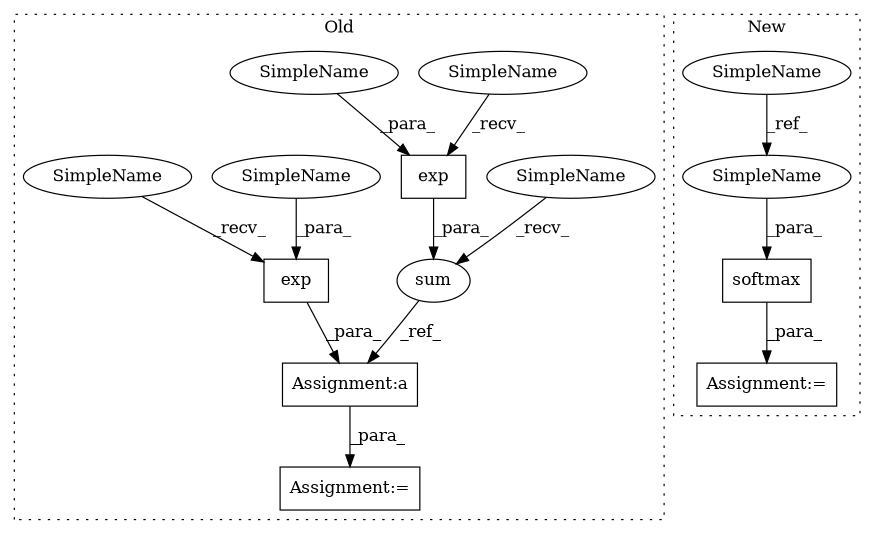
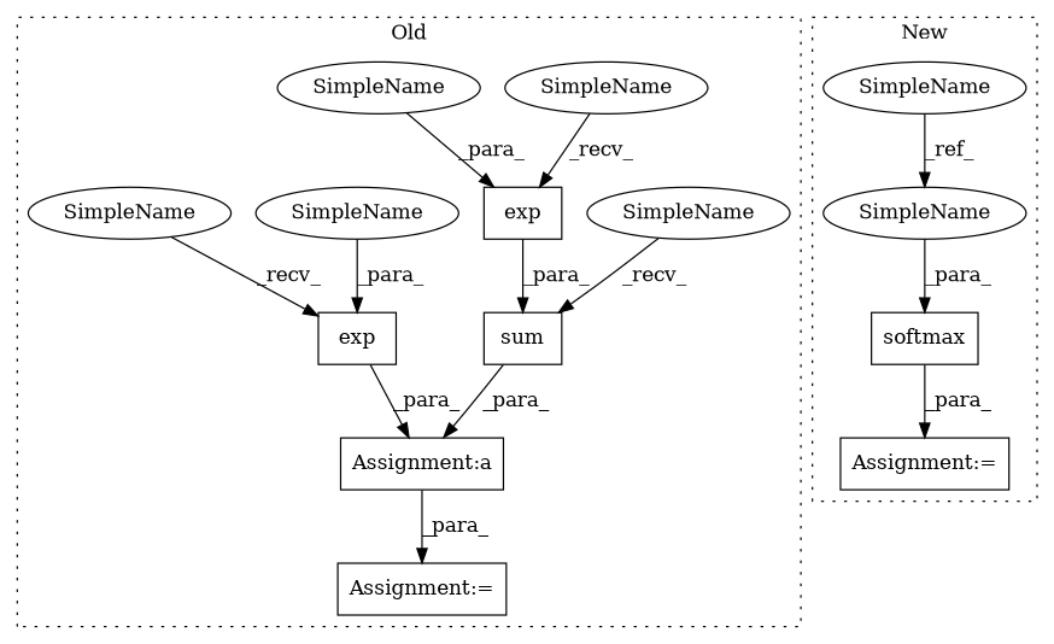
  digraph {
    node [a=42 l=6 shape=box]
-   n1 [a=32 l="4,1" label=sum s="4573,4594" shape=ellipse]
+   n1 [a=32 l="4,1" label=sum s="4573,4594"]
    n2 [a=7 l=1 label="Assignment:=" s=4545]
    n3 [a=27 l=3 label="Assignment:a" s=4564]
    n4 [a=32 l="4,1" label=exp s="4583,4593"]
    n5 [a=32 l="4,1" label=exp s="4553,4563"]
    n6 [l=5 label=SimpleName s=4577 shape=ellipse]
    n7 [l=5 label=SimpleName s=4567 shape=ellipse]
    n8 [l=5 label=SimpleName s=4547 shape=ellipse]
    n9 [label=SimpleName s=4587 shape=ellipse]
    n10 [label=SimpleName s=4557 shape=ellipse]
    n11 [a=32 l="8,1" label=softmax s="4751,4765"]
    n12 [a=7 l=1 label="Assignment:=" s=4750]
    n13 [label=SimpleName s=4299 shape=ellipse]
    n14 [label=SimpleName s=4759 shape=ellipse]
    subgraph cluster_1 {
      label=Old
      style=dotted
      n1
      n2
      n3
      n4
      n5
      n6
      n7
      n8
      n9
      n10
    }
    subgraph cluster_2 {
      label=New
      style=dotted
      n11
      n12
      n13
      n14
    }
-   n1 -> n3 [label=_ref_]
+   n1 -> n3 [label=_para_]
    n3 -> n2 [label=_para_]
    n4 -> n1 [label=_para_]
    n5 -> n3 [label=_para_]
    n6 -> n4 [label=_recv_]
    n7 -> n1 [label=_recv_]
    n8 -> n5 [label=_recv_]
    n9 -> n4 [label=_para_]
    n10 -> n5 [label=_para_]
    n11 -> n12 [label=_para_]
    n13 -> n14 [label=_ref_]
    n14 -> n11 [label=_para_]
  }
